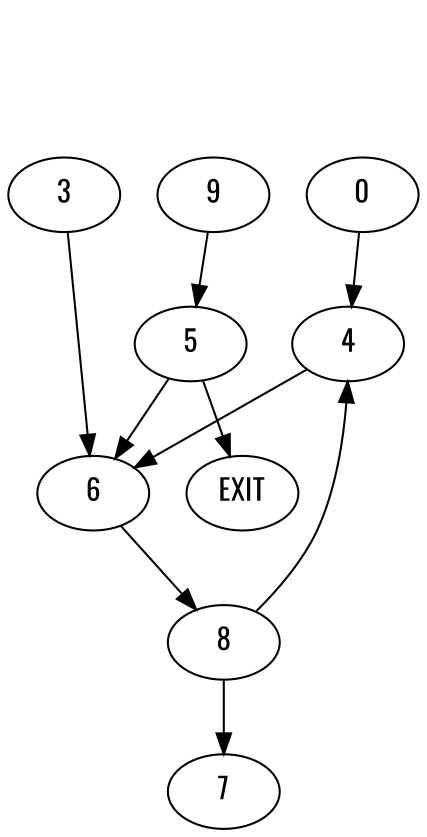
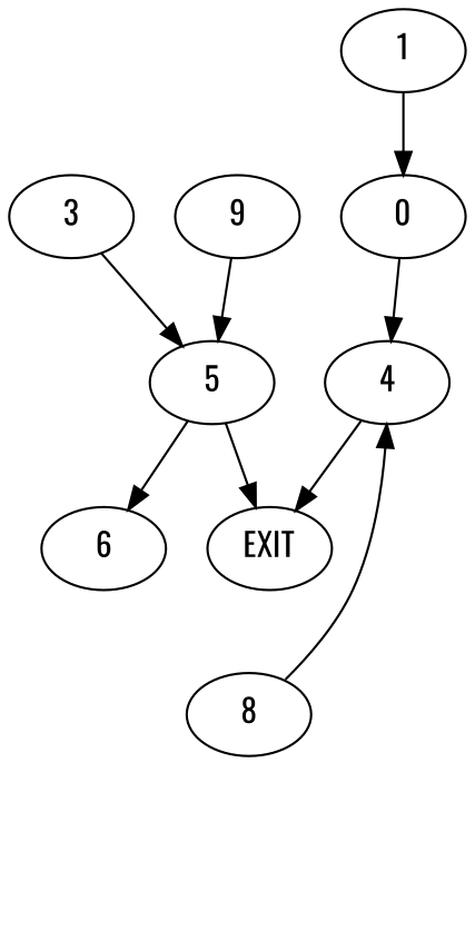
  digraph {
    fontname=Oswald
    node [fontname=Oswald]
    edge [fontname=Oswald]
    n1 [label=0]
+   1
    n3 [label=EXIT]
    4
    3
    5
    6
    8
-   7
    9
    n1 -> 4
-   4 -> 6
-   3 -> 6
+   1 -> n1
+   4 -> n3
+   3 -> 5
    5 -> n3
    5 -> 6
-   6 -> 8
    8 -> 4
-   8 -> 7
    9 -> 5
  }
